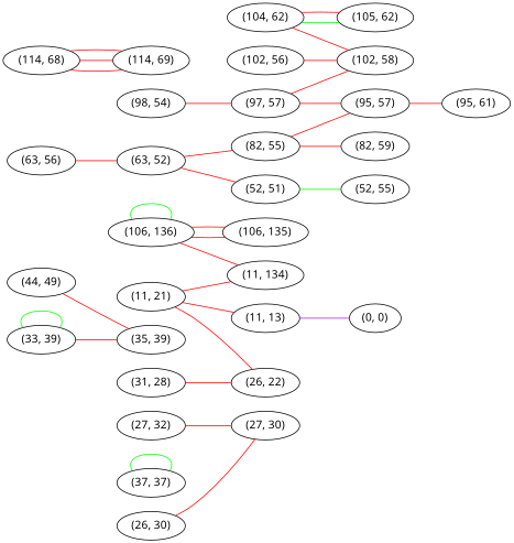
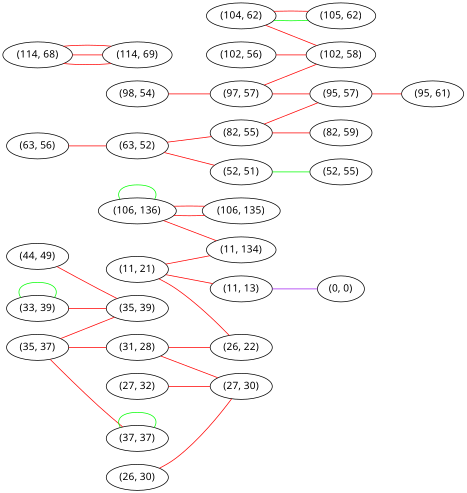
  graph {
    fontname="Noto Sans"
    rankdir=LR
    node [fontname="Noto Sans"]
    edge [color=red fontname="Noto Sans" weight=1]
    "(106, 136)"
    "(106, 135)"
    "(11, 134)"
    "(11, 21)"
    "(11, 13)"
    "(26, 22)"
    "(0, 0)"
    "(104, 62)"
    "(105, 62)"
    "(102, 58)"
    "(98, 54)"
    "(97, 57)"
    "(95, 57)"
    "(63, 56)"
    "(63, 52)"
    "(52, 51)"
    "(82, 55)"
    "(102, 56)"
+   "(35, 37)"
    "(35, 39)"
    "(31, 28)"
    "(37, 37)"
    "(27, 30)"
    "(95, 61)"
    "(114, 68)"
    "(114, 69)"
    "(44, 49)"
    "(52, 55)"
    "(33, 39)"
    "(82, 59)"
    "(27, 32)"
    "(26, 30)"
    "(106, 136)" -- "(106, 136)" [color=green weight=2]
    "(106, 136)" -- "(106, 135)"
    "(106, 136)" -- "(106, 135)"
    "(106, 136)" -- "(11, 134)"
    "(11, 21)" -- "(11, 134)"
    "(11, 21)" -- "(11, 13)"
    "(11, 21)" -- "(26, 22)"
    "(11, 13)" -- "(0, 0)" [color=purple weight=4]
    "(104, 62)" -- "(105, 62)" [color=green weight=2]
    "(104, 62)" -- "(105, 62)"
    "(104, 62)" -- "(102, 58)"
    "(98, 54)" -- "(97, 57)"
    "(97, 57)" -- "(102, 58)"
    "(97, 57)" -- "(95, 57)"
    "(95, 57)" -- "(95, 61)"
    "(63, 56)" -- "(63, 52)"
    "(63, 52)" -- "(52, 51)"
    "(63, 52)" -- "(82, 55)"
    "(52, 51)" -- "(52, 55)" [color=green]
    "(82, 55)" -- "(95, 57)"
    "(82, 55)" -- "(82, 59)"
    "(102, 56)" -- "(102, 58)"
+   "(35, 37)" -- "(35, 39)"
+   "(35, 37)" -- "(31, 28)"
+   "(35, 37)" -- "(37, 37)"
    "(31, 28)" -- "(26, 22)"
+   "(31, 28)" -- "(27, 30)"
    "(37, 37)" -- "(37, 37)" [color=green weight=2]
    "(114, 68)" -- "(114, 69)"
    "(114, 68)" -- "(114, 69)"
    "(114, 68)" -- "(114, 69)"
    "(44, 49)" -- "(35, 39)"
    "(33, 39)" -- "(35, 39)"
    "(33, 39)" -- "(33, 39)" [color=green weight=2]
    "(27, 32)" -- "(27, 30)"
    "(26, 30)" -- "(27, 30)"
  }
